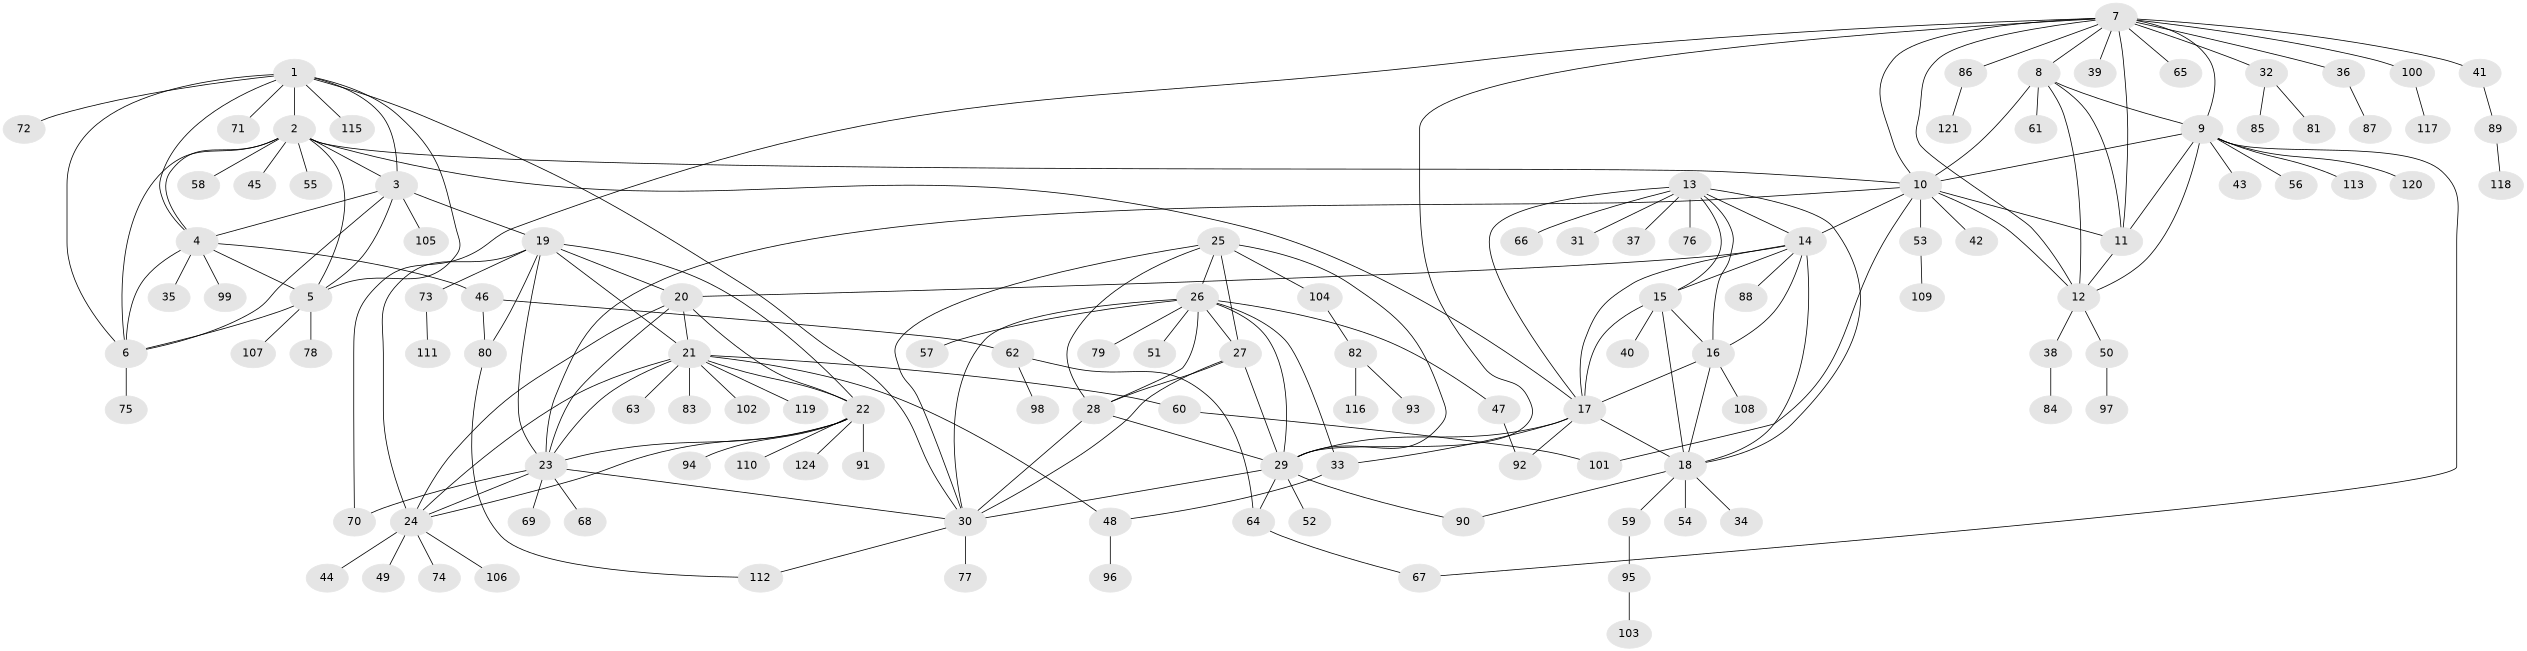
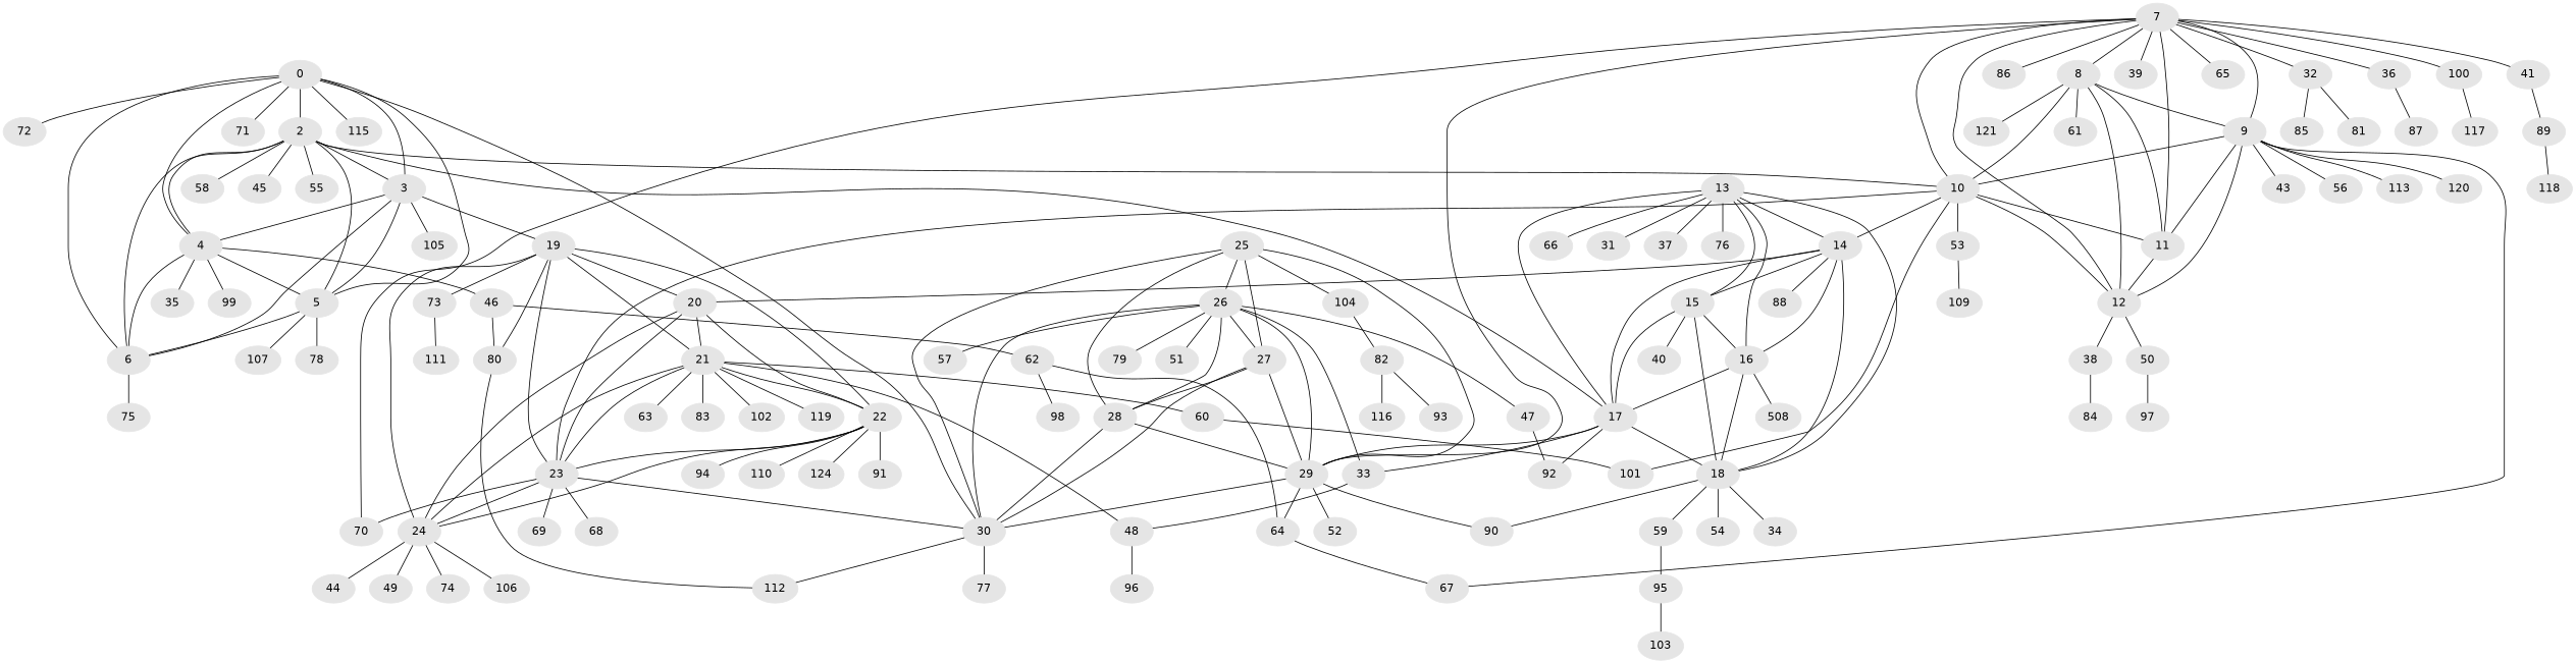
  graph {
    fontname="DejaVu Sans"
    node [color=gray90 fontname="DejaVu Sans" style=filled]
    edge [fontname="DejaVu Sans"]
-   1
+   1 [label=0]
    2
    3
    4
    5
    6
    30
    71
    72
    115
    10
    17
    45
    55
    58
    19
    105
    35
    46
    99
    78
    107
    75
    77
    112
    11
    12
    14
    23
-   42
    53
    101
    29
    18
    33
    92
    20
    21
    22
    24
    73
    80
    62
    7
    8
    9
    32
    36
    39
    41
    65
    70
    86
    100
    61
    121
    43
    56
    67
    113
    120
    38
    50
    90
    52
    64
    81
    85
    87
    89
    117
    15
    16
    88
    68
    69
    109
    84
    97
    13
    31
    37
    66
    76
    40
-   108
+   108 [label=508]
    34
    54
    59
    48
    95
    60
    63
    83
    102
    119
    91
    94
    110
    n100 [label=124]
    44
    49
    74
    106
    111
    96
    25
    26
    27
    28
    104
    47
    51
    57
    79
    82
    93
    116
    118
    98
    103
    1 -- 2
    1 -- 3
    1 -- 4
    1 -- 5
    1 -- 6
    1 -- 30
    1 -- 71
    1 -- 72
    1 -- 115
    2 -- 3
    2 -- 4
    2 -- 5
    2 -- 6
    2 -- 10
    2 -- 17
    2 -- 45
    2 -- 55
    2 -- 58
    3 -- 4
    3 -- 5
    3 -- 6
    3 -- 19
    3 -- 105
    4 -- 5
    4 -- 6
    4 -- 35
    4 -- 46
    4 -- 99
    5 -- 6
    5 -- 78
    5 -- 107
    6 -- 75
    30 -- 77
    30 -- 112
    10 -- 11
    10 -- 12
    10 -- 14
    10 -- 23
-   10 -- 42
    10 -- 53
    10 -- 101
    17 -- 29
    17 -- 18
    17 -- 33
    17 -- 92
    19 -- 23
    19 -- 20
    19 -- 21
    19 -- 22
    19 -- 24
    19 -- 73
    19 -- 80
    46 -- 80
    46 -- 62
    11 -- 12
    12 -- 38
    12 -- 50
    14 -- 17
    14 -- 18
    14 -- 20
    14 -- 15
    14 -- 16
    14 -- 88
    23 -- 30
    23 -- 24
    23 -- 70
    23 -- 68
    23 -- 69
    53 -- 109
    29 -- 30
    29 -- 90
    29 -- 52
    29 -- 64
    18 -- 90
    18 -- 34
    18 -- 54
    18 -- 59
    33 -- 48
    20 -- 23
    20 -- 21
    20 -- 22
    20 -- 24
    21 -- 23
    21 -- 22
    21 -- 24
    21 -- 48
    21 -- 60
    21 -- 63
    21 -- 83
    21 -- 102
    21 -- 119
    22 -- 23
    22 -- 24
    22 -- 91
    22 -- 94
    22 -- 110
    22 -- n100
    24 -- 44
    24 -- 49
    24 -- 74
    24 -- 106
    73 -- 111
    80 -- 112
    62 -- 64
    62 -- 98
    7 -- 10
    7 -- 11
    7 -- 12
    7 -- 29
    7 -- 8
    7 -- 9
    7 -- 32
    7 -- 36
    7 -- 39
    7 -- 41
    7 -- 65
    7 -- 70
    7 -- 86
    7 -- 100
    8 -- 10
    8 -- 11
    8 -- 12
    8 -- 9
    8 -- 61
-   86 -- 121
+   8 -- 121
    9 -- 10
    9 -- 11
    9 -- 12
    9 -- 43
    9 -- 56
    9 -- 67
    9 -- 113
    9 -- 120
    32 -- 81
    32 -- 85
    36 -- 87
    41 -- 89
    100 -- 117
    38 -- 84
    50 -- 97
    64 -- 67
    89 -- 118
    15 -- 17
    15 -- 18
    15 -- 16
    15 -- 40
    16 -- 17
    16 -- 18
    16 -- 108
    13 -- 17
    13 -- 14
    13 -- 18
    13 -- 15
    13 -- 16
    13 -- 31
    13 -- 37
    13 -- 66
    13 -- 76
    59 -- 95
    48 -- 96
    95 -- 103
    60 -- 101
    25 -- 30
    25 -- 29
    25 -- 26
    25 -- 27
    25 -- 28
    25 -- 104
    26 -- 30
    26 -- 29
    26 -- 33
    26 -- 27
    26 -- 28
    26 -- 47
    26 -- 51
    26 -- 57
    26 -- 79
    27 -- 30
    27 -- 29
    27 -- 28
    28 -- 30
    28 -- 29
    104 -- 82
    47 -- 92
    82 -- 93
    82 -- 116
  }
